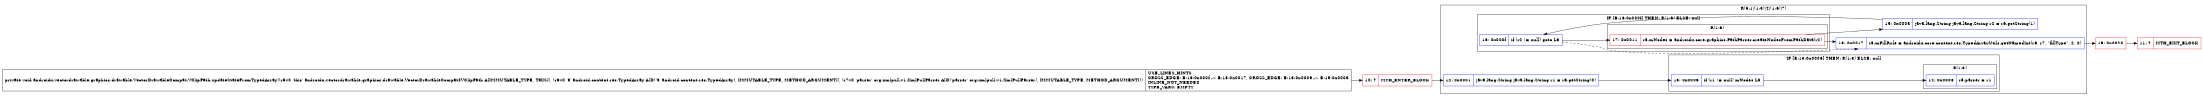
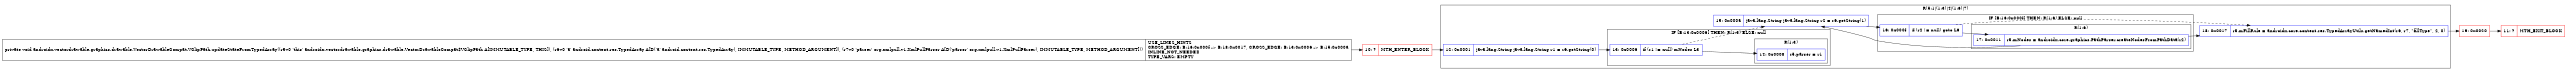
  digraph {
    rankdir=LR
    node [color=blue shape=record]
    n1 [label="{14\:\ 0x0008|r5.parser = r1\l}"]
    n2 [label="{13\:\ 0x0006|if (r1 != null) mNodes L3\l}"]
-   n3 [color=red label="{17\:\ 0x0011|r5.mNodes = androidx.core.graphics.PathParser.createNodesFromPathData(r2)\l}"]
+   n3 [label="{17\:\ 0x0011|r5.mNodes = androidx.core.graphics.PathParser.createNodesFromPathData(r2)\l}"]
    n4 [label="{16\:\ 0x000f|if (r2 != null) goto L6\l}"]
    n5 [label="{12\:\ 0x0001|java.lang.String java.lang.String r1 = r6.getString(0)\l}"]
    n6 [label="{15\:\ 0x000a|java.lang.String java.lang.String r2 = r6.getString(1)\l}"]
    n7 [label="{18\:\ 0x0017|r5.mFillRule = androidx.core.content.res.TypedArrayUtils.getNamedInt(r6, r7, \"fillType\", 2, 0)\l}"]
    n8 [color=red label="{19\:\ 0x0020}"]
    n9 [color=red label="{11\:\ ?|MTH_EXIT_BLOCK\l}"]
    n10 [color=red label="{10\:\ ?|MTH_ENTER_BLOCK\l}"]
    n11 [label="{private void androidx.vectordrawable.graphics.drawable.VectorDrawableCompat.VClipPath.updateStateFromTypedArray((r5v0 'this' androidx.vectordrawable.graphics.drawable.VectorDrawableCompat$VClipPath A[IMMUTABLE_TYPE, THIS]), (r6v0 'a' android.content.res.TypedArray A[D('a' android.content.res.TypedArray), IMMUTABLE_TYPE, METHOD_ARGUMENT]), (r7v0 'parser' org.xmlpull.v1.XmlPullParser A[D('parser' org.xmlpull.v1.XmlPullParser), IMMUTABLE_TYPE, METHOD_ARGUMENT]))  | USE_LINES_HINTS\lCROSS_EDGE: B:16:0x000f \-\> B:18:0x0017, CROSS_EDGE: B:13:0x0006 \-\> B:15:0x000a\lINLINE_NOT_NEEDED\lTYPE_VARS: EMPTY\l}" color=""]
    subgraph cluster_1 {
      label="R(5:1|(1:3)|4|(1:6)|7)"
      n5
      n6
      n7
      subgraph cluster_2 {
        label="IF [B:13:0x0006] THEN: R(1:3) ELSE: null"
        n2
        subgraph cluster_3 {
          label="R(1:3)"
          n1
        }
      }
      subgraph cluster_4 {
        label="IF [B:16:0x000f] THEN: R(1:6) ELSE: null"
        n4
        subgraph cluster_5 {
          label="R(1:6)"
          n3
        }
      }
    }
    n2 -> n1
+   n2 -> n6 [style=dashed]
    n3 -> n6
    n3 -> n7
    n4 -> n3
    n4 -> n7 [style=dashed]
    n5 -> n2
    n6 -> n4
    n7 -> n8
    n8 -> n9
    n10 -> n5
    n11 -> n10
  }
